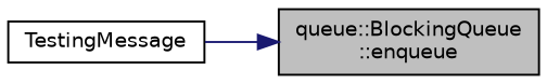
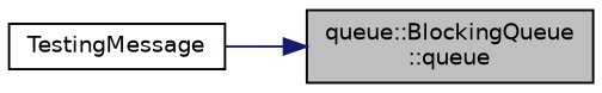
  digraph {
    rankdir=RL
    node [color=black fontname=Helvetica fontsize=10 shape=record style=filled]
-   n1 [fillcolor=grey75 fontcolor=black height=0.2 label="queue::BlockingQueue\l::enqueue" width=0.4]
+   n1 [fillcolor=grey75 fontcolor=black height=0.2 label="queue::BlockingQueue\l::queue" width=0.4]
    n2 [fillcolor=white height=0.2 label=TestingMessage width=0.4]
    n1 -> n2 [color=midnightblue dir=back fontname=Helvetica fontsize=10 labelfontname=Helvetica labelfontsize=10 style=solid]
  }
